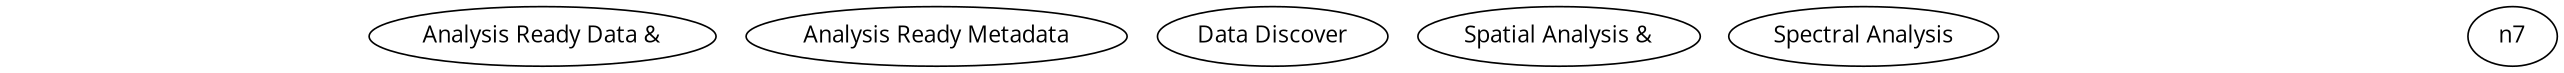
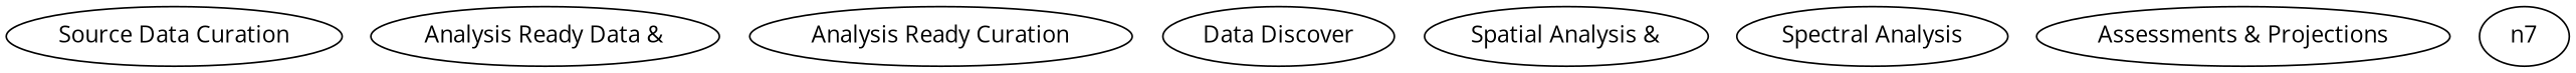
  digraph {
    fontname="Open Sans"
    node [fontname="Open Sans"]
+   n0 [label="Source Data Curation"]
    n1 [label="Analysis Ready Data &"]
-   n2 [label="Analysis Ready Metadata"]
+   n2 [label="Analysis Ready Curation"]
    n3 [label="Data Discover"]
    n4 [label="Spatial Analysis &"]
    n5 [label="Spectral Analysis"]
+   n6 [label="Assessments & Projections"]
    n7
  }
